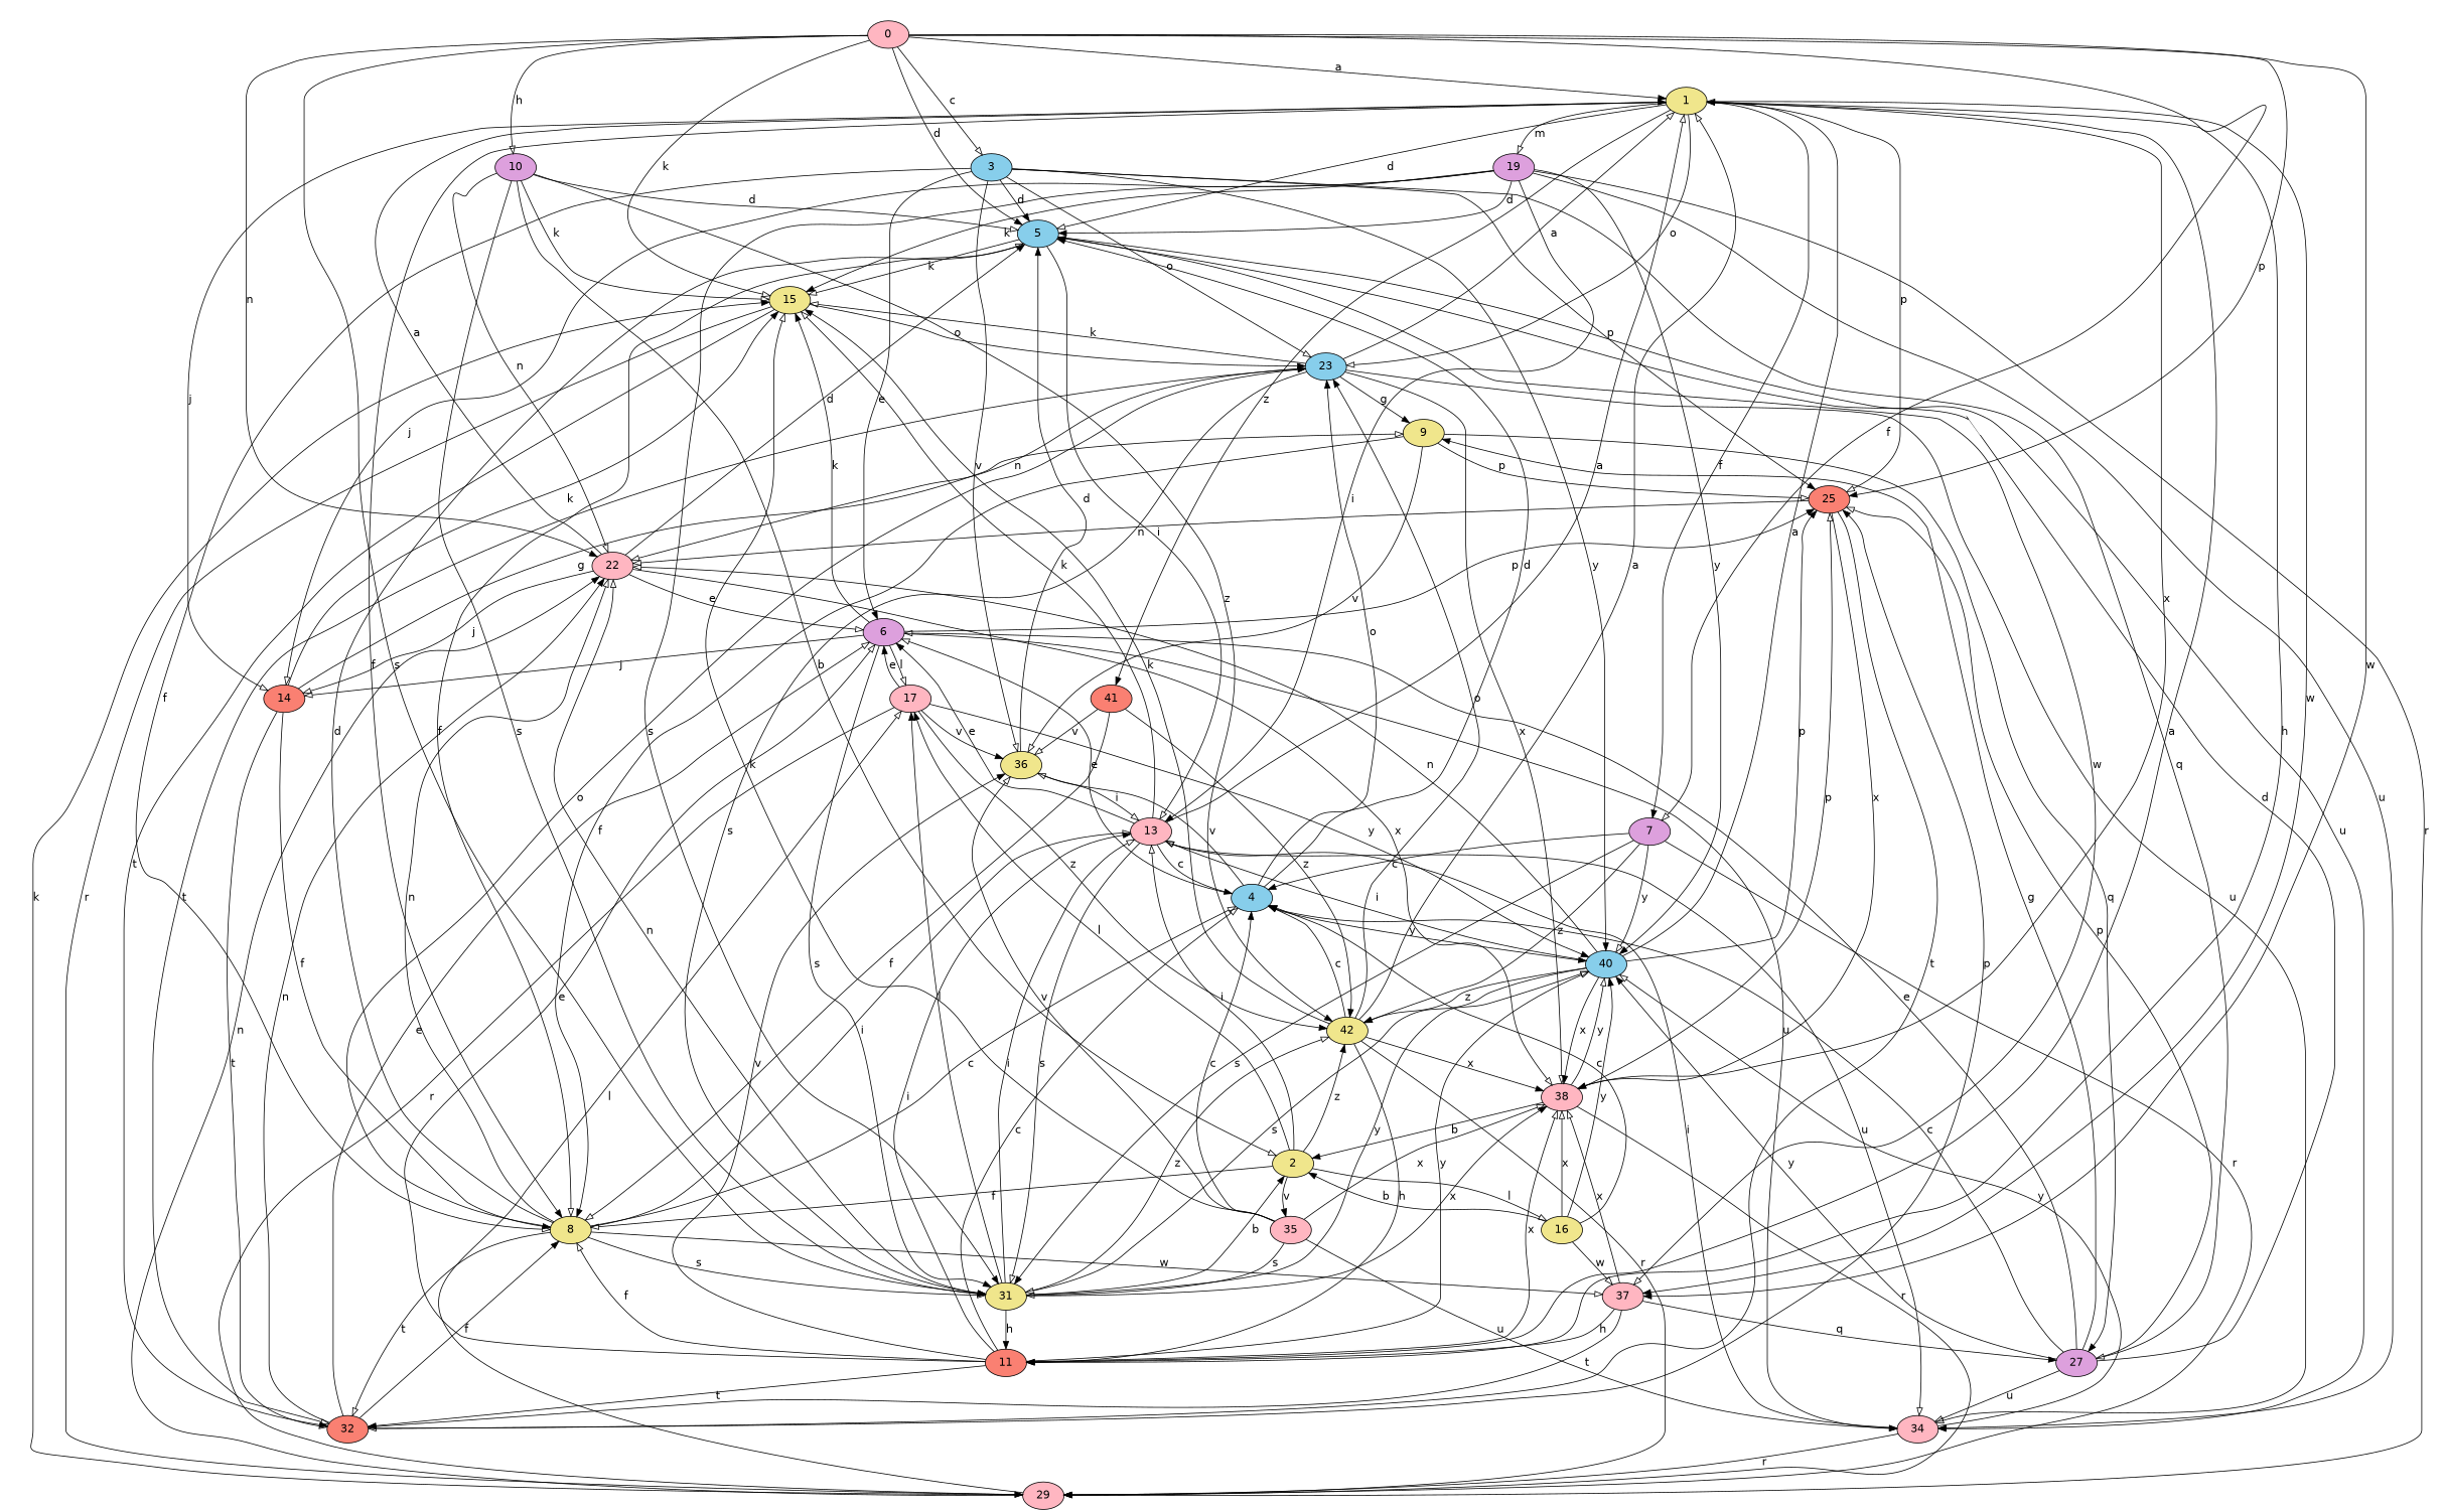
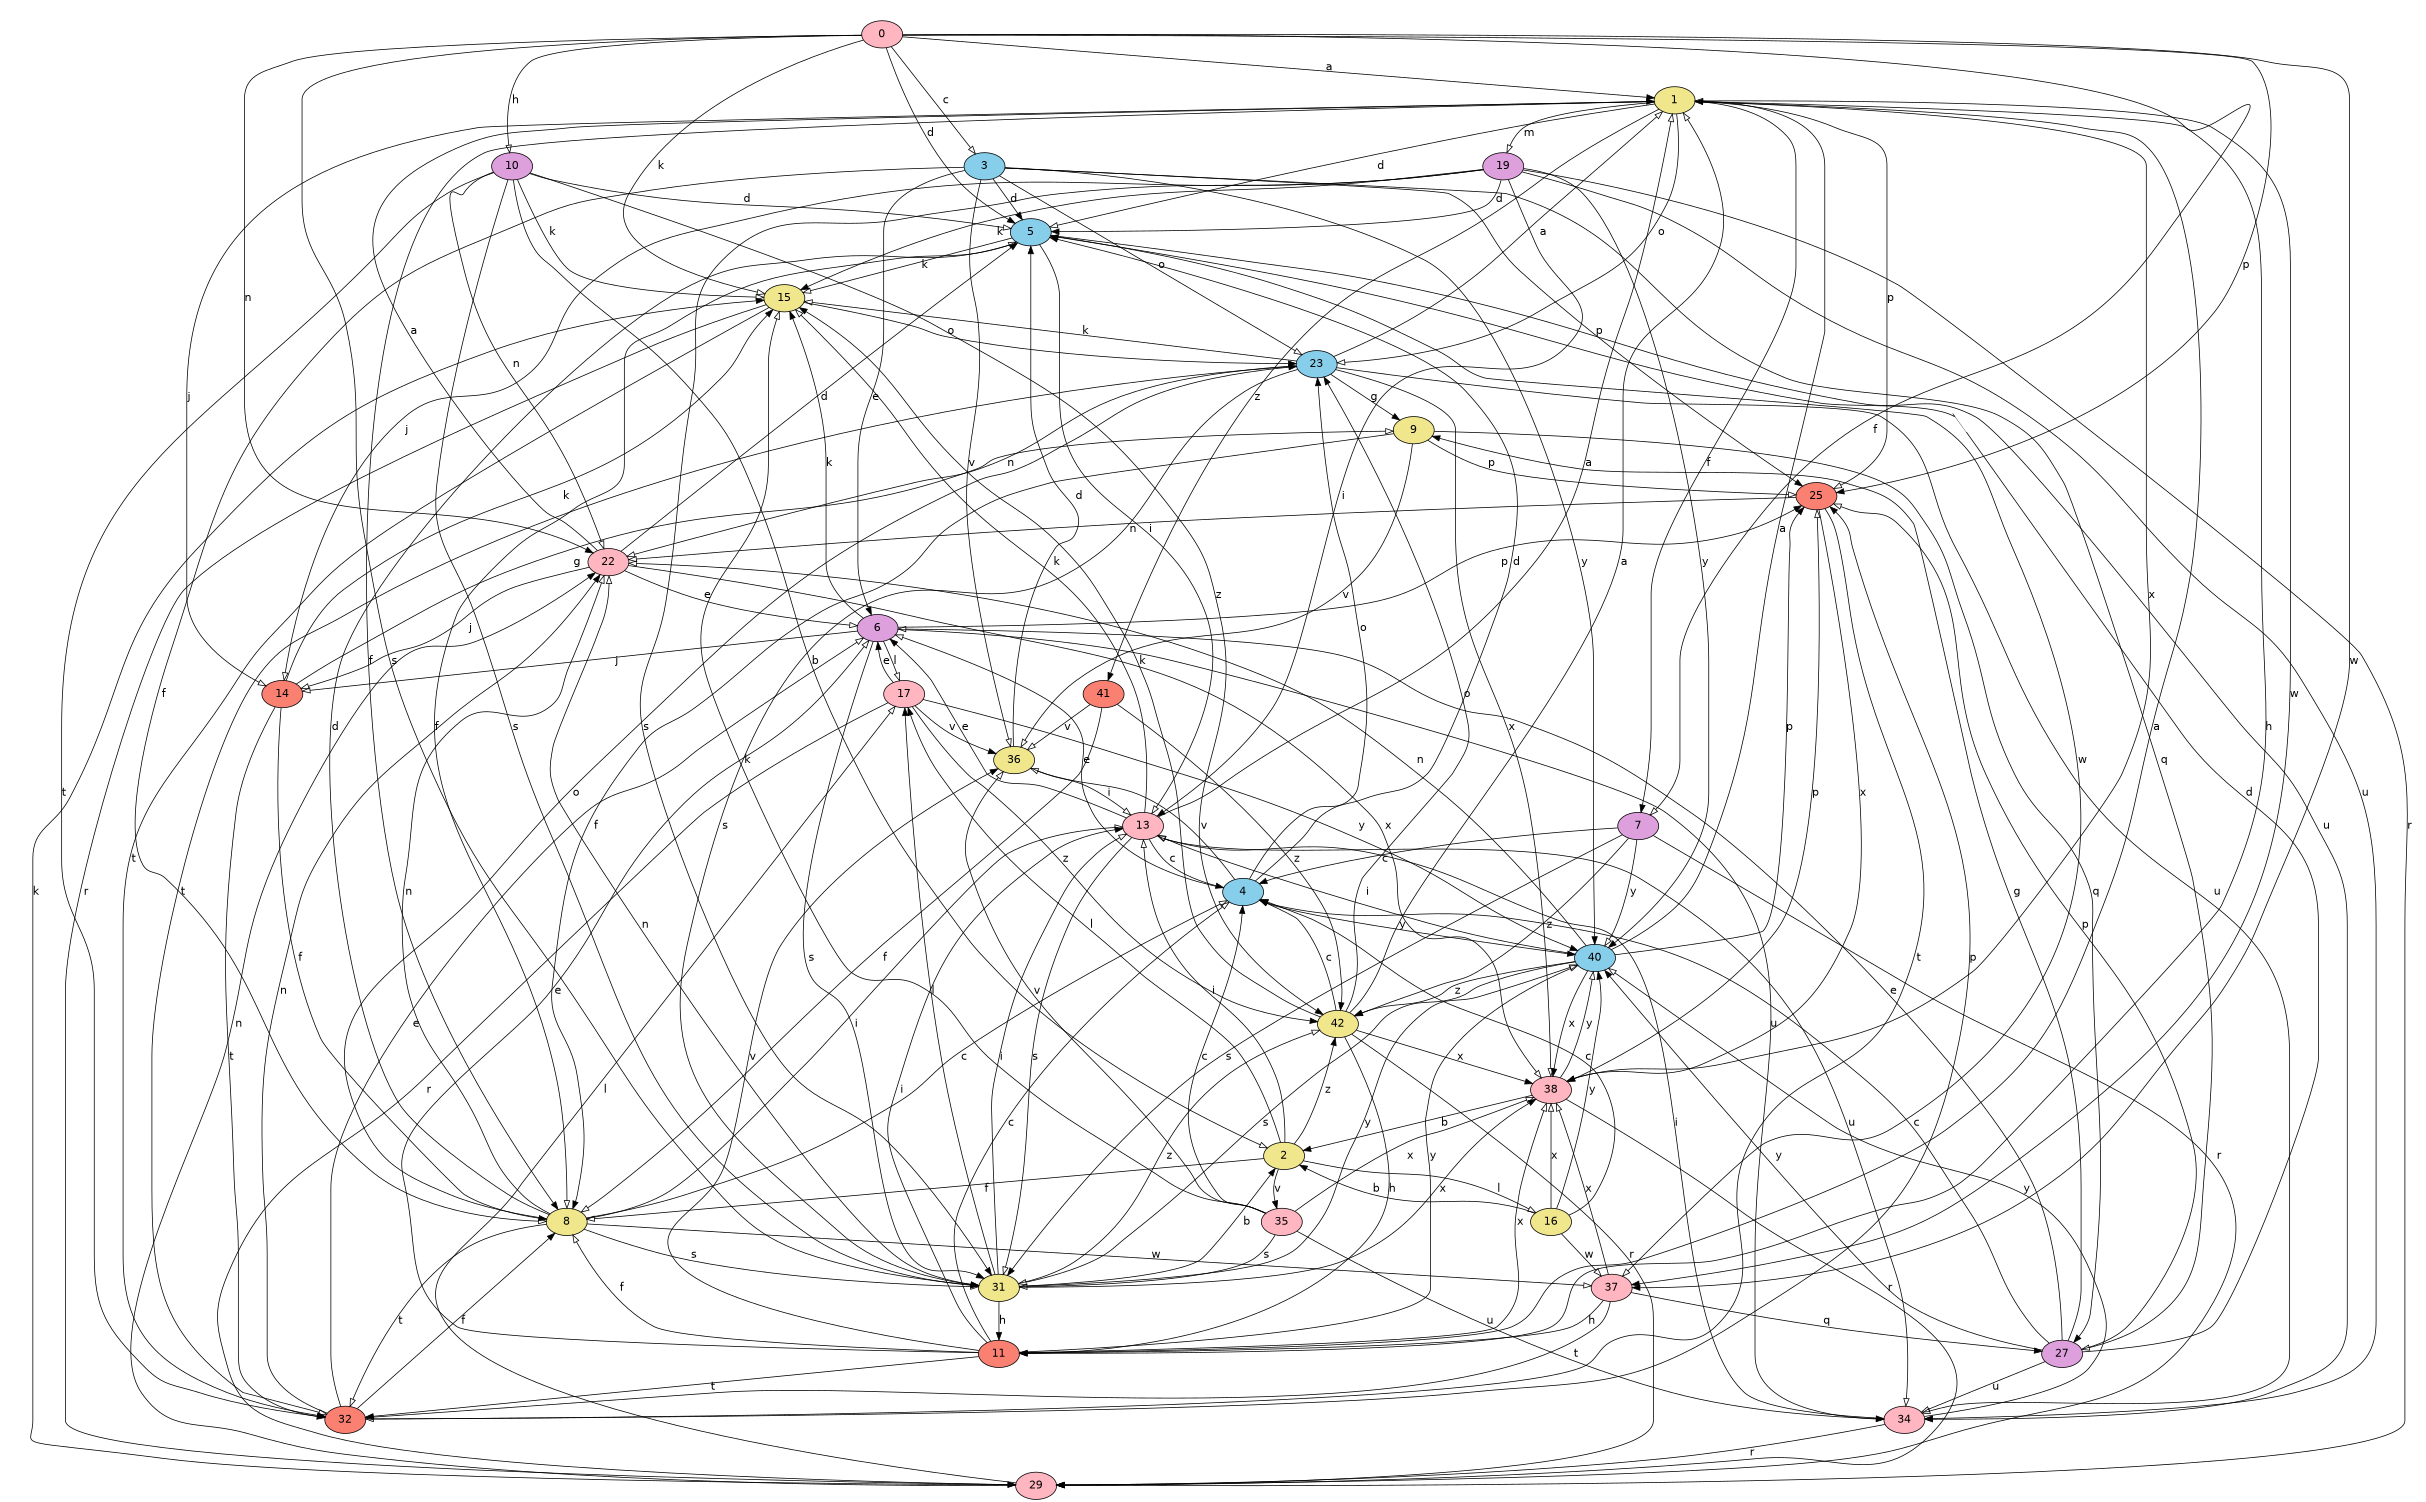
  strict digraph {
    fontname="DejaVu Sans"
    node [fillcolor=khaki fontname="DejaVu Sans" style=filled]
    edge [arrowhead=onormal fontname="DejaVu Sans"]
    1
    0 [fillcolor=lightpink]
    3 [fillcolor=skyblue]
    5 [fillcolor=skyblue]
    7 [fillcolor=plum]
    10 [fillcolor=plum]
    15
    22 [fillcolor=lightpink]
    25 [fillcolor=salmon]
    31
    37 [fillcolor=lightpink]
    8
    11 [fillcolor=salmon]
    14 [fillcolor=salmon]
    19 [fillcolor=plum]
    23 [fillcolor=skyblue]
    38 [fillcolor=lightpink]
    41 [fillcolor=salmon]
    6 [fillcolor=plum]
    27 [fillcolor=plum]
    36
    40 [fillcolor=skyblue]
    13 [fillcolor=lightpink]
    34 [fillcolor=lightpink]
    42
    4 [fillcolor=skyblue]
    29 [fillcolor=lightpink]
    2
    32 [fillcolor=salmon]
    17 [fillcolor=lightpink]
    9
    16
    35 [fillcolor=lightpink]
    1 -> 5 [label=d]
    1 -> 7 [arrowhead=normal label=f]
    1 -> 25 [label=p]
    1 -> 37 [arrowhead=normal label=w]
    1 -> 8 [arrowhead=normal label=f]
    1 -> 11 [label=h]
    1 -> 14 [label=j]
    1 -> 19 [label=m]
    1 -> 23 [label=o]
    1 -> 38 [arrowhead=normal label=x]
    1 -> 41 [arrowhead=normal label=z]
    0 -> 1 [arrowhead=normal label=a]
    0 -> 3 [label=c]
    0 -> 5 [arrowhead=normal label=d]
    0 -> 7 [label=f]
    0 -> 10 [label=h]
    0 -> 15 [label=k]
    0 -> 22 [arrowhead=normal label=n]
    0 -> 25 [arrowhead=normal label=p]
    0 -> 31 [arrowhead=normal label=s]
    0 -> 37 [arrowhead=normal label=w]
    3 -> 5 [arrowhead=normal label=d]
    3 -> 25 [arrowhead=normal label=p]
    3 -> 8 [label=f]
    3 -> 23 [label=o]
    3 -> 6 [arrowhead=normal label=e]
    3 -> 27 [label=q]
    3 -> 36 [label=v]
    3 -> 40 [arrowhead=normal label=y]
    5 -> 15 [label=k]
    5 -> 37 [label=w]
    5 -> 8 [label=f]
    5 -> 13 [label=i]
    5 -> 34 [arrowhead=normal label=u]
    7 -> 31 [arrowhead=normal label=s]
    7 -> 40 [label=y]
    7 -> 42 [label=z]
    7 -> 4 [arrowhead=normal label=c]
    7 -> 29 [arrowhead=normal label=r]
    10 -> 5 [label=d]
    10 -> 15 [label=k]
    10 -> 22 [label=n]
    10 -> 31 [label=s]
    10 -> 42 [arrowhead=normal label=z]
    10 -> 2 [label=b]
+   10 -> 32 [arrowhead=normal label=t]
    15 -> 23 [arrowhead=normal label=o]
    15 -> 29 [arrowhead=normal label=r]
    15 -> 32 [arrowhead=normal label=t]
    22 -> 1 [arrowhead=normal label=a]
    22 -> 5 [arrowhead=normal label=d]
    22 -> 14 [label=j]
    22 -> 38 [label=x]
    22 -> 6 [label=e]
    25 -> 22 [label=n]
    25 -> 38 [arrowhead=normal label=x]
    25 -> 32 [label=t]
    31 -> 22 [label=n]
    31 -> 11 [arrowhead=normal label=h]
    31 -> 38 [arrowhead=normal label=x]
    31 -> 40 [label=y]
    31 -> 13 [label=i]
    31 -> 42 [label=z]
    31 -> 2 [arrowhead=normal label=b]
    31 -> 17 [arrowhead=normal label=l]
    37 -> 11 [label=h]
    37 -> 38 [label=x]
    37 -> 27 [arrowhead=normal label=q]
    37 -> 32 [label=t]
    8 -> 5 [label=d]
    8 -> 22 [label=n]
    8 -> 31 [label=s]
    8 -> 37 [label=w]
    8 -> 23 [arrowhead=normal label=o]
    8 -> 13 [label=i]
    8 -> 4 [label=c]
    8 -> 32 [label=t]
    11 -> 1 [arrowhead=normal label=a]
    11 -> 8 [label=f]
    11 -> 38 [label=x]
    11 -> 6 [label=e]
    11 -> 36 [arrowhead=normal label=v]
    11 -> 40 [label=y]
    11 -> 13 [arrowhead=normal label=i]
    11 -> 4 [label=c]
    11 -> 32 [arrowhead=normal label=t]
    14 -> 15 [arrowhead=normal label=k]
    14 -> 8 [arrowhead=normal label=f]
    14 -> 32 [label=t]
    14 -> 9 [label=g]
    19 -> 5 [arrowhead=normal label=d]
    19 -> 15 [arrowhead=normal label=k]
    19 -> 31 [arrowhead=normal label=s]
    19 -> 14 [label=j]
    19 -> 40 [arrowhead=normal label=y]
    19 -> 13 [arrowhead=normal label=i]
    19 -> 34 [arrowhead=normal label=u]
    19 -> 29 [arrowhead=normal label=r]
    23 -> 1 [label=a]
    23 -> 15 [label=k]
    23 -> 22 [label=n]
    23 -> 31 [arrowhead=normal label=s]
    23 -> 38 [label=x]
    23 -> 34 [label=u]
    23 -> 32 [label=t]
    23 -> 9 [arrowhead=normal label=g]
    38 -> 25 [label=p]
    38 -> 40 [label=y]
    38 -> 29 [label=r]
    38 -> 2 [arrowhead=normal label=b]
    41 -> 8 [label=f]
    41 -> 36 [label=v]
    41 -> 42 [arrowhead=normal label=z]
    6 -> 15 [arrowhead=normal label=k]
    6 -> 25 [arrowhead=normal label=p]
    6 -> 31 [arrowhead=normal label=s]
    6 -> 14 [label=j]
    6 -> 34 [arrowhead=normal label=u]
    6 -> 17 [label=l]
    27 -> 5 [arrowhead=normal label=d]
    27 -> 25 [label=p]
    27 -> 6 [label=e]
    27 -> 40 [arrowhead=normal label=y]
    27 -> 34 [label=u]
    27 -> 4 [arrowhead=normal label=c]
    27 -> 9 [arrowhead=normal label=g]
    36 -> 5 [arrowhead=normal label=d]
    36 -> 13 [label=i]
    40 -> 1 [label=a]
    40 -> 22 [label=n]
    40 -> 25 [arrowhead=normal label=p]
    40 -> 31 [label=s]
    40 -> 38 [arrowhead=normal label=x]
    40 -> 13 [label=i]
    40 -> 42 [arrowhead=normal label=z]
    13 -> 1 [label=a]
    13 -> 15 [label=k]
    13 -> 31 [label=s]
    13 -> 6 [arrowhead=normal label=e]
    13 -> 34 [label=u]
    13 -> 4 [arrowhead=normal label=c]
    34 -> 40 [label=y]
    34 -> 13 [label=i]
    34 -> 29 [label=r]
    42 -> 1 [label=a]
    42 -> 15 [arrowhead=normal label=k]
    42 -> 11 [arrowhead=normal label=h]
    42 -> 23 [arrowhead=normal label=o]
    42 -> 38 [arrowhead=normal label=x]
    42 -> 4 [arrowhead=normal label=c]
    42 -> 29 [label=r]
    4 -> 5 [arrowhead=normal label=d]
    4 -> 23 [arrowhead=normal label=o]
    4 -> 6 [label=e]
    4 -> 36 [label=v]
    4 -> 40 [arrowhead=normal label=y]
    29 -> 15 [arrowhead=normal label=k]
    29 -> 22 [arrowhead=normal label=n]
    29 -> 17 [label=l]
    2 -> 8 [label=f]
    2 -> 13 [label=i]
    2 -> 42 [arrowhead=normal label=z]
    2 -> 17 [arrowhead=normal label=l]
    2 -> 16 [label=l]
    2 -> 35 [arrowhead=normal label=v]
    32 -> 22 [arrowhead=normal label=n]
    32 -> 25 [arrowhead=normal label=p]
    32 -> 8 [arrowhead=normal label=f]
    32 -> 6 [label=e]
    17 -> 6 [arrowhead=normal label=e]
    17 -> 36 [arrowhead=normal label=v]
    17 -> 40 [arrowhead=normal label=y]
    17 -> 42 [arrowhead=normal label=z]
    17 -> 29 [label=r]
    9 -> 25 [label=p]
    9 -> 8 [arrowhead=normal label=f]
    9 -> 27 [arrowhead=normal label=q]
    9 -> 36 [label=v]
    16 -> 37 [label=w]
    16 -> 38 [label=x]
    16 -> 40 [arrowhead=normal label=y]
    16 -> 4 [arrowhead=normal label=c]
    16 -> 2 [arrowhead=normal label=b]
    35 -> 15 [label=k]
    35 -> 31 [label=s]
    35 -> 38 [label=x]
    35 -> 36 [label=v]
    35 -> 34 [label=u]
    35 -> 4 [arrowhead=normal label=c]
  }
